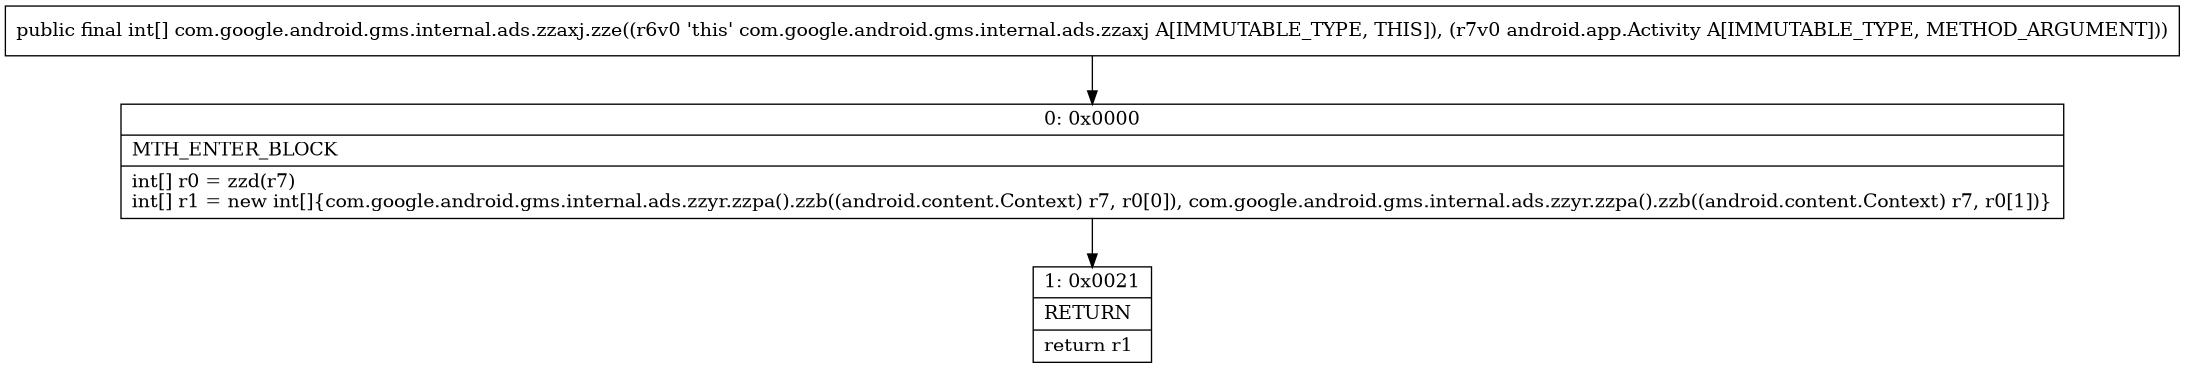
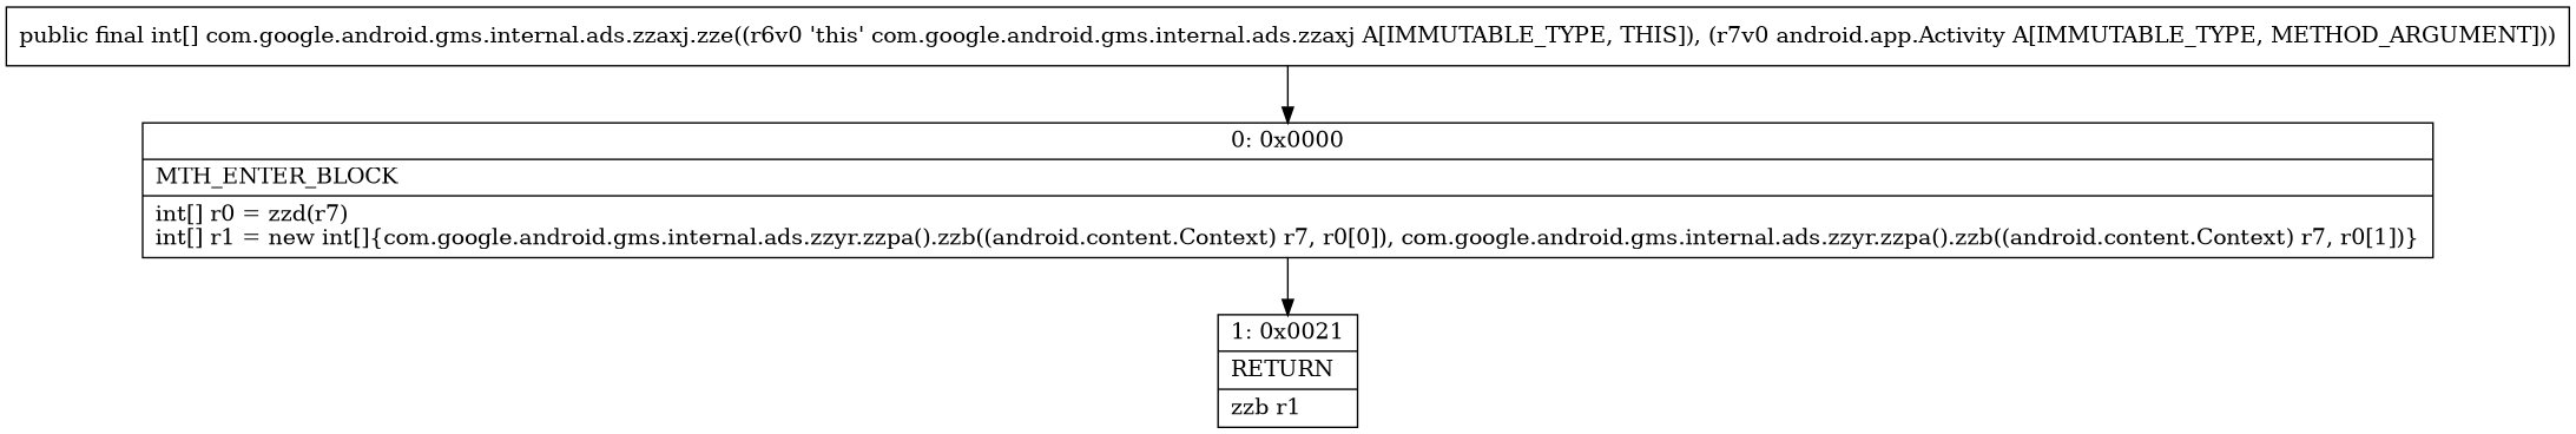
  digraph {
    node [shape=record]
    n1 [label="{0\:\ 0x0000|MTH_ENTER_BLOCK\l|int[] r0 = zzd(r7)\lint[] r1 = new int[]\{com.google.android.gms.internal.ads.zzyr.zzpa().zzb((android.content.Context) r7, r0[0]), com.google.android.gms.internal.ads.zzyr.zzpa().zzb((android.content.Context) r7, r0[1])\}\l}"]
-   n2 [label="{1\:\ 0x0021|RETURN\l|return r1\l}"]
+   n2 [label="{1\:\ 0x0021|RETURN\l|zzb r1\l}"]
    n3 [label="{public final int[] com.google.android.gms.internal.ads.zzaxj.zze((r6v0 'this' com.google.android.gms.internal.ads.zzaxj A[IMMUTABLE_TYPE, THIS]), (r7v0 android.app.Activity A[IMMUTABLE_TYPE, METHOD_ARGUMENT])) }"]
    n1 -> n2
    n3 -> n1
  }
